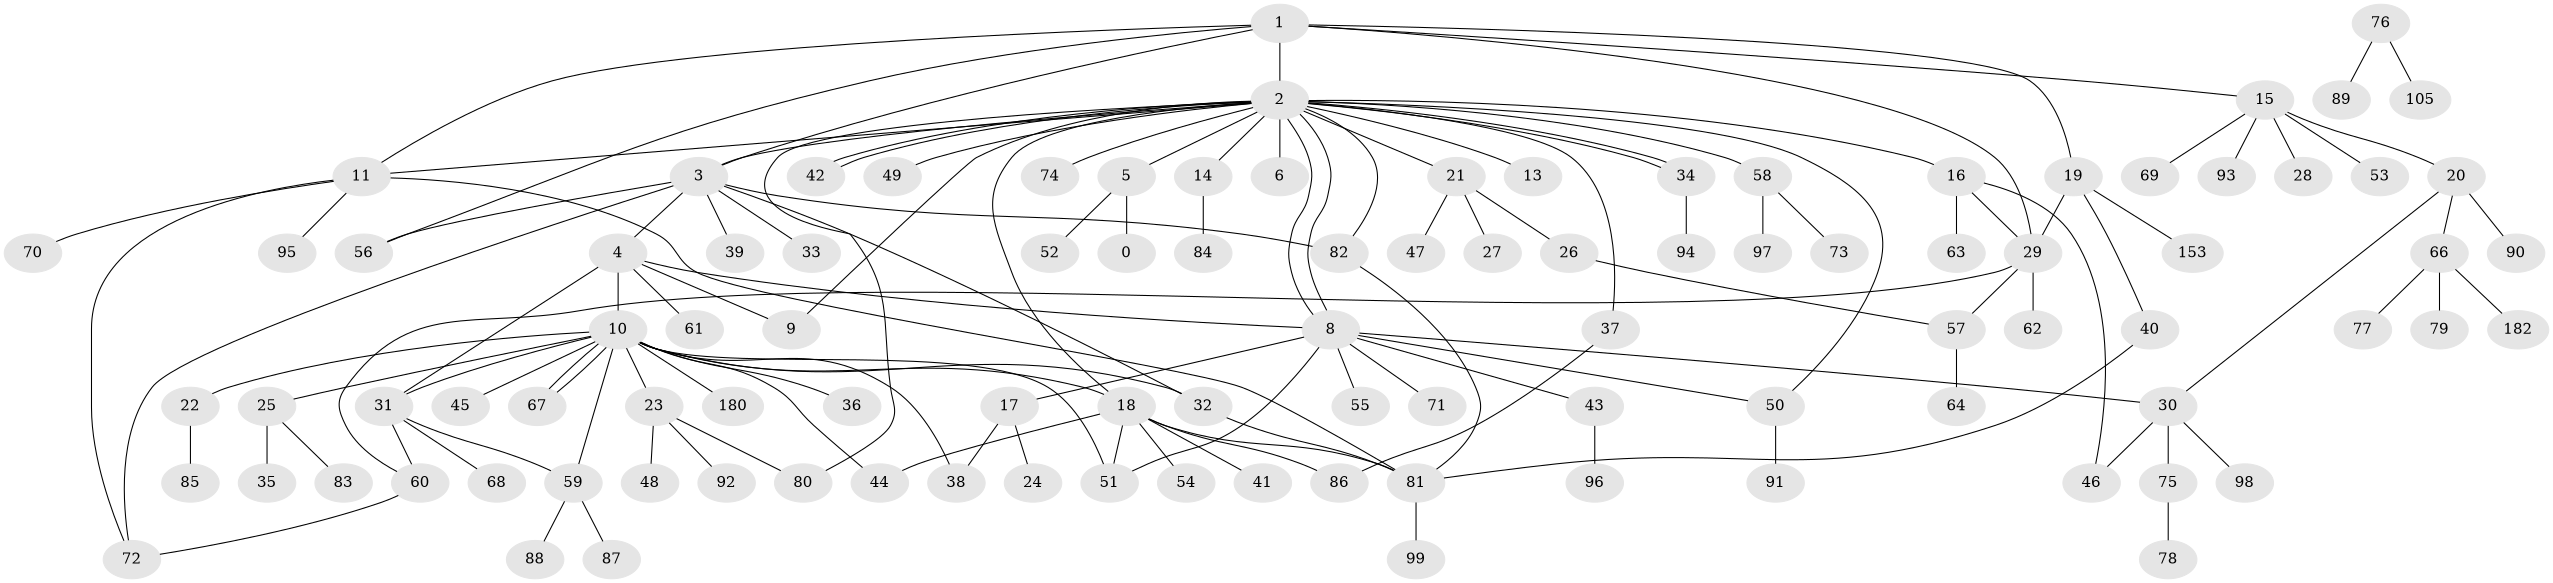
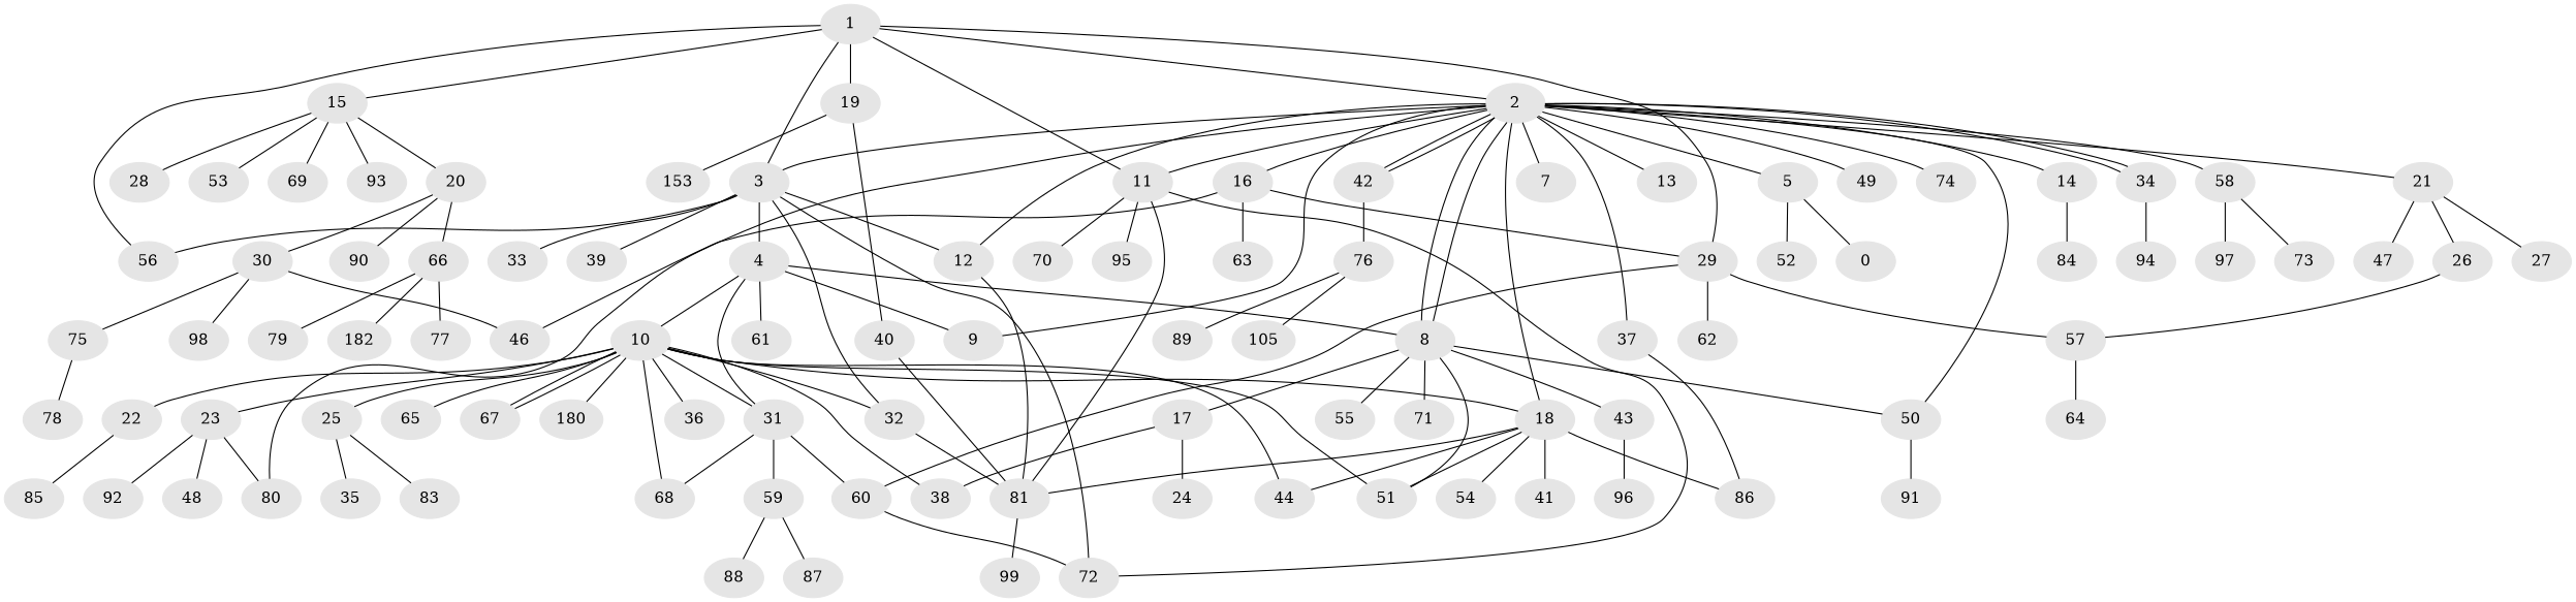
  graph {
    node [color=gray90 style=filled]
    1
    2
    3
    11
    15
    19
    29
    56
    5
-   6
+   6 [label=7]
    8
    9
    13
    14
    16
    18
    21
    34
    37
    42
    49
    50
    58
    74
    80
-   12 [label=82]
+   12
    4
    32
    33
    39
    72
    70
    81
    95
    20
    28
    53
    69
    93
    40
    n41 [label=153]
    57
    60
    62
    n45 [label=0]
    52
    17
    30
    43
    51
    55
    71
    84
    46
    63
    44
    41
    54
    86
    27
    26
    47
    22
    85
    94
    76
    91
    73
    97
    10
    31
    61
    23
    25
    36
    38
-   45
+   45 [label=65]
    67
    68
    n80 [label=180]
    59
    24
    75
    98
    96
    48
    92
    35
    83
    99
    66
    90
    77
    79
    n95 [label=182]
    64
    78
    88
    87
    89
    n101 [label=105]
    1 -- 2
    1 -- 3
    1 -- 11
    1 -- 15
    1 -- 19
    1 -- 29
    1 -- 56
    2 -- 3
    2 -- 11
    2 -- 5
    2 -- 6
    2 -- 8
    2 -- 8
    2 -- 9
    2 -- 13
    2 -- 14
    2 -- 16
    2 -- 18
    2 -- 21
    2 -- 34
    2 -- 34
    2 -- 37
    2 -- 42
    2 -- 42
    2 -- 49
    2 -- 50
    2 -- 58
    2 -- 74
    2 -- 80
    2 -- 12
    3 -- 56
    3 -- 12
    3 -- 4
    3 -- 32
    3 -- 33
    3 -- 39
    3 -- 72
    11 -- 72
    11 -- 70
    11 -- 81
    11 -- 95
    15 -- 20
    15 -- 28
    15 -- 53
    15 -- 69
    15 -- 93
-   19 -- 29
    19 -- 40
    19 -- n41
    29 -- 57
    29 -- 60
    29 -- 62
    5 -- n45
    5 -- 52
    8 -- 50
    8 -- 17
-   8 -- 30
    8 -- 43
    8 -- 51
    8 -- 55
    8 -- 71
    14 -- 84
    16 -- 29
    16 -- 46
    16 -- 63
    18 -- 81
    18 -- 51
    18 -- 44
    18 -- 41
    18 -- 54
    18 -- 86
    21 -- 27
    21 -- 26
    21 -- 47
    34 -- 94
    37 -- 86
+   42 -- 76
    50 -- 91
    58 -- 73
    58 -- 97
    12 -- 81
    4 -- 8
    4 -- 9
    4 -- 10
    4 -- 31
    4 -- 61
    32 -- 81
    81 -- 99
    20 -- 30
    20 -- 66
    20 -- 90
    40 -- 81
    57 -- 64
    60 -- 72
    17 -- 38
    17 -- 24
    30 -- 46
    30 -- 75
    30 -- 98
    43 -- 96
    26 -- 57
    22 -- 85
    76 -- 89
    76 -- n101
    10 -- 18
    10 -- 32
    10 -- 51
    10 -- 44
    10 -- 22
    10 -- 31
    10 -- 23
    10 -- 25
    10 -- 36
    10 -- 38
    10 -- 45
    10 -- 67
    10 -- 67
-   10 -- 59
+   10 -- 68
    10 -- n80
    31 -- 60
    31 -- 68
    31 -- 59
    23 -- 80
    23 -- 48
    23 -- 92
    25 -- 35
    25 -- 83
    59 -- 88
    59 -- 87
    75 -- 78
    66 -- 77
    66 -- 79
    66 -- n95
  }
